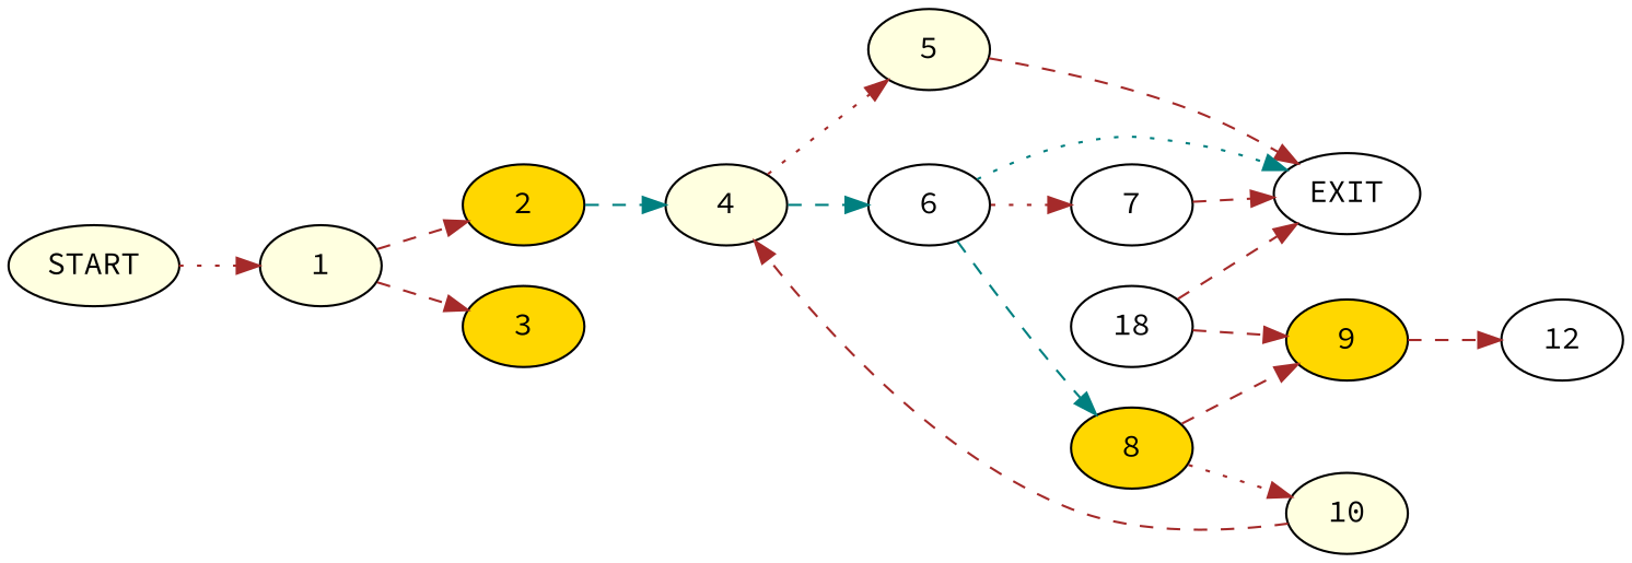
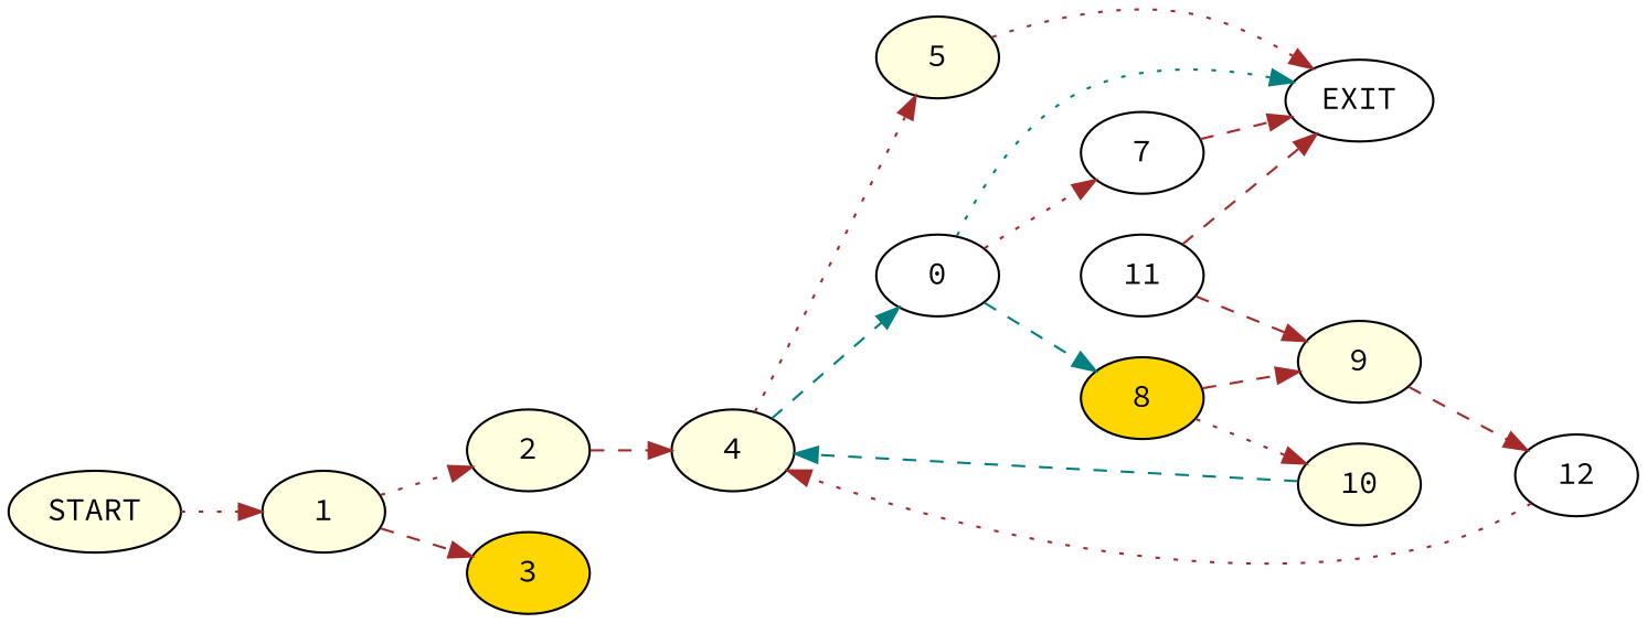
  digraph {
    fontname="Source Code Pro"
    rankdir=LR
    node [fillcolor=lightyellow fontname="Source Code Pro" style=filled]
    edge [color=brown fontname="Source Code Pro" style=dashed]
    n1 [label=START]
    1
-   2 [fillcolor=gold]
+   2
    3 [fillcolor=gold]
    n5 [fillcolor=white label=EXIT]
    4
    5
-   6 [fillcolor=white]
+   6 [fillcolor=white label=0]
    7 [fillcolor=white]
    8 [fillcolor=gold]
-   9 [fillcolor=gold]
+   9
    10
    12 [fillcolor=white]
-   11 [fillcolor=white label=18]
+   11 [fillcolor=white]
    n1 -> 1 [style=dotted]
-   1 -> 2
+   1 -> 2 [style=dotted]
    1 -> 3
-   2 -> 4 [color=teal]
+   2 -> 4
    4 -> 5 [style=dotted]
    4 -> 6 [color=teal]
-   5 -> n5
+   5 -> n5 [style=dotted]
    6 -> n5 [color=teal style=dotted]
    6 -> 7 [style=dotted]
    6 -> 8 [color=teal]
    7 -> n5
    8 -> 9
    8 -> 10 [style=dotted]
    9 -> 12
-   10 -> 4
+   10 -> 4 [color=teal]
+   12 -> 4 [style=dotted]
    11 -> n5
    11 -> 9
  }
